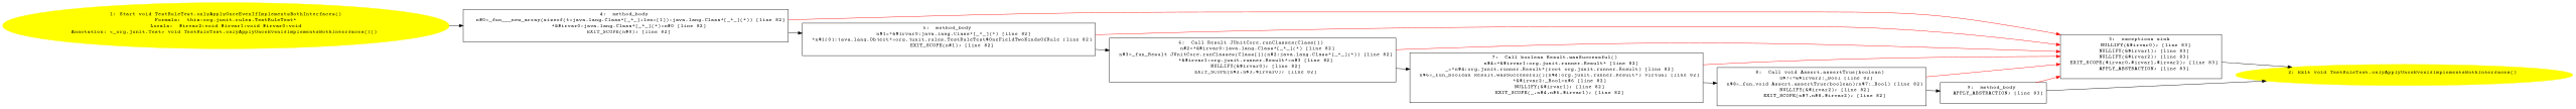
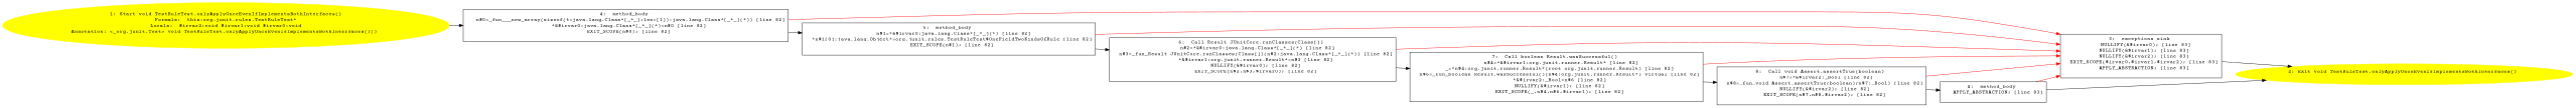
  digraph {
    rankdir=LR
    fontname="Courier Prime"
    node [fontname="Courier Prime" shape=box]
    edge [fontname="Courier Prime"]
    n1 [color=yellow label="1: Start void TestRuleTest.onlyApplyOnceEvenIfImplementsBothInterfaces()\nFormals:  this:org.junit.rules.TestRuleTest*\nLocals:  $irvar2:void $irvar1:void $irvar0:void\nAnnotation: <_org.junit.Test> void TestRuleTest.onlyApplyOnceEvenIfImplementsBothInterfaces()() \n  " style=filled shape=""]
    n2 [label="4:  method_body \n   n$0=_fun___new_array(sizeof(t=java.lang.Class*[_*_];len=[1]):java.lang.Class*[_*_](*)) [line 82]\n  *&$irvar0:java.lang.Class*[_*_](*)=n$0 [line 82]\n  EXIT_SCOPE(n$0); [line 82]\n "]
    n3 [label="3:  exceptions sink \n   NULLIFY(&$irvar0); [line 83]\n  NULLIFY(&$irvar1); [line 83]\n  NULLIFY(&$irvar2); [line 83]\n  EXIT_SCOPE($irvar0,$irvar1,$irvar2); [line 83]\n  APPLY_ABSTRACTION; [line 83]\n "]
    n4 [label="5:  method_body \n   n$1=*&$irvar0:java.lang.Class*[_*_](*) [line 82]\n  *n$1[0]:java.lang.Object*=org.junit.rules.TestRuleTest$OneFieldTwoKindsOfRule [line 82]\n  EXIT_SCOPE(n$1); [line 82]\n "]
    n5 [color=yellow label="2: Exit void TestRuleTest.onlyApplyOnceEvenIfImplementsBothInterfaces() \n  " style=filled shape=""]
    n6 [label="6:  Call Result JUnitCore.runClasses(Class[]) \n   n$2=*&$irvar0:java.lang.Class*[_*_](*) [line 82]\n  n$3=_fun_Result JUnitCore.runClasses(Class[])(n$2:java.lang.Class*[_*_](*)) [line 82]\n  *&$irvar1:org.junit.runner.Result*=n$3 [line 82]\n  NULLIFY(&$irvar0); [line 82]\n  EXIT_SCOPE(n$2,n$3,$irvar0); [line 82]\n "]
    n7 [label="7:  Call boolean Result.wasSuccessful() \n   n$4=*&$irvar1:org.junit.runner.Result* [line 82]\n  _=*n$4:org.junit.runner.Result*(root org.junit.runner.Result) [line 82]\n  n$6=_fun_boolean Result.wasSuccessful()(n$4:org.junit.runner.Result*) virtual [line 82]\n  *&$irvar2:_Bool=n$6 [line 82]\n  NULLIFY(&$irvar1); [line 82]\n  EXIT_SCOPE(_,n$4,n$6,$irvar1); [line 82]\n "]
    n8 [label="8:  Call void Assert.assertTrue(boolean) \n   n$7=*&$irvar2:_Bool [line 82]\n  n$8=_fun_void Assert.assertTrue(boolean)(n$7:_Bool) [line 82]\n  NULLIFY(&$irvar2); [line 82]\n  EXIT_SCOPE(n$7,n$8,$irvar2); [line 82]\n "]
-   n9 [label="9:  method_body \n   APPLY_ABSTRACTION; [line 83]\n "]
+   n9 [label="4:  method_body \n   APPLY_ABSTRACTION; [line 83]\n "]
    n1 -> n2
    n2 -> n3 [color=red]
    n2 -> n4
    n3 -> n5
    n4 -> n3 [color=red]
    n4 -> n6
    n6 -> n3 [color=red]
    n6 -> n7
    n7 -> n3 [color=red]
    n7 -> n8
    n8 -> n3 [color=red]
    n8 -> n9
    n9 -> n3 [color=red]
    n9 -> n5
  }
